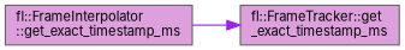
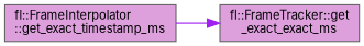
  digraph {
    rankdir=RL
    fontname=Inter
    node [fillcolor=plum fontname=Inter fontsize=10 shape=box style=filled]
-   n1 [color=gray40 fontcolor=black height=0.2 label="fl::FrameTracker::get\l_exact_timestamp_ms" width=0.4]
+   n1 [color=gray40 fontcolor=black height=0.2 label="fl::FrameTracker::get\l_exact_exact_ms" width=0.4]
    n2 [color=grey40 height=0.2 label="fl::FrameInterpolator\l::get_exact_timestamp_ms" width=0.4]
    n1 -> n2 [color=purple dir=back fontname=Inter fontsize=10 labelfontname=Helvetica labelfontsize=10 style=solid]
  }
